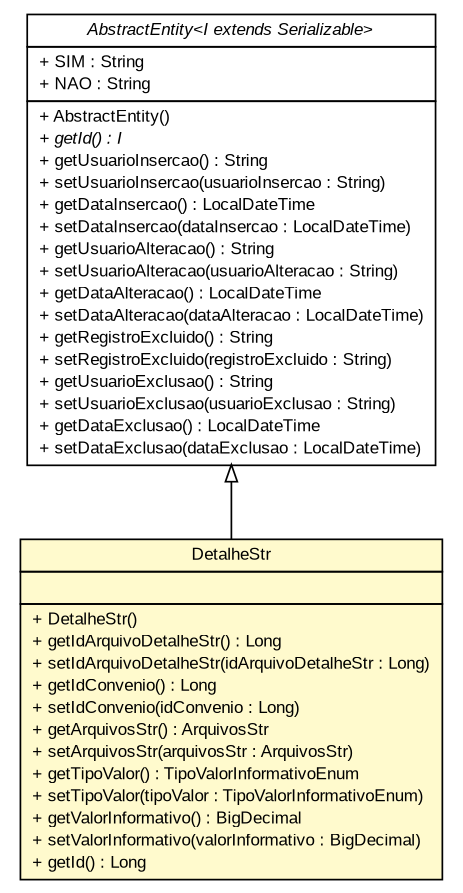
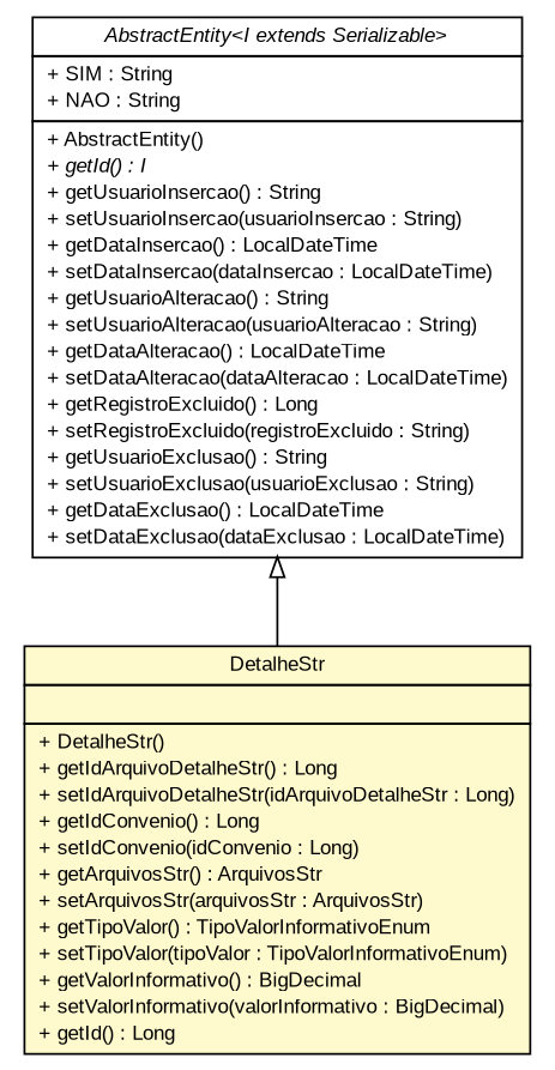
  digraph {
    nodesep=0.25
    ranksep=0.5
    fontname="Liberation Sans"
    node [fontcolor=black fontname="Liberation Sans" fontsize=10.0 shape=plaintext]
-   n1 [label=<<table title="br.gov.to.sefaz.persistence.entity.AbstractEntity" border="0" cellborder="1" cellspacing="0" cellpadding="2" port="p" href="../../../persistence/entity/AbstractEntity.html"> 		<tr><td><table border="0" cellspacing="0" cellpadding="1"> <tr><td align="center" balign="center"><font face="arial italic"> AbstractEntity&lt;I extends Serializable&gt; </font></td></tr> 		</table></td></tr> 		<tr><td><table border="0" cellspacing="0" cellpadding="1"> <tr><td align="left" balign="left"> + SIM : String </td></tr> <tr><td align="left" balign="left"> + NAO : String </td></tr> 		</table></td></tr> 		<tr><td><table border="0" cellspacing="0" cellpadding="1"> <tr><td align="left" balign="left"> + AbstractEntity() </td></tr> <tr><td align="left" balign="left"><font face="arial italic" point-size="10.0"> + getId() : I </font></td></tr> <tr><td align="left" balign="left"> + getUsuarioInsercao() : String </td></tr> <tr><td align="left" balign="left"> + setUsuarioInsercao(usuarioInsercao : String) </td></tr> <tr><td align="left" balign="left"> + getDataInsercao() : LocalDateTime </td></tr> <tr><td align="left" balign="left"> + setDataInsercao(dataInsercao : LocalDateTime) </td></tr> <tr><td align="left" balign="left"> + getUsuarioAlteracao() : String </td></tr> <tr><td align="left" balign="left"> + setUsuarioAlteracao(usuarioAlteracao : String) </td></tr> <tr><td align="left" balign="left"> + getDataAlteracao() : LocalDateTime </td></tr> <tr><td align="left" balign="left"> + setDataAlteracao(dataAlteracao : LocalDateTime) </td></tr> <tr><td align="left" balign="left"> + getRegistroExcluido() : String </td></tr> <tr><td align="left" balign="left"> + setRegistroExcluido(registroExcluido : String) </td></tr> <tr><td align="left" balign="left"> + getUsuarioExclusao() : String </td></tr> <tr><td align="left" balign="left"> + setUsuarioExclusao(usuarioExclusao : String) </td></tr> <tr><td align="left" balign="left"> + getDataExclusao() : LocalDateTime </td></tr> <tr><td align="left" balign="left"> + setDataExclusao(dataExclusao : LocalDateTime) </td></tr> 		</table></td></tr> 		</table>>]
+   n1 [label=<<table title="br.gov.to.sefaz.persistence.entity.AbstractEntity" border="0" cellborder="1" cellspacing="0" cellpadding="2" port="p" href="../../../persistence/entity/AbstractEntity.html"> 		<tr><td><table border="0" cellspacing="0" cellpadding="1"> <tr><td align="center" balign="center"><font face="arial italic"> AbstractEntity&lt;I extends Serializable&gt; </font></td></tr> 		</table></td></tr> 		<tr><td><table border="0" cellspacing="0" cellpadding="1"> <tr><td align="left" balign="left"> + SIM : String </td></tr> <tr><td align="left" balign="left"> + NAO : String </td></tr> 		</table></td></tr> 		<tr><td><table border="0" cellspacing="0" cellpadding="1"> <tr><td align="left" balign="left"> + AbstractEntity() </td></tr> <tr><td align="left" balign="left"><font face="arial italic" point-size="10.0"> + getId() : I </font></td></tr> <tr><td align="left" balign="left"> + getUsuarioInsercao() : String </td></tr> <tr><td align="left" balign="left"> + setUsuarioInsercao(usuarioInsercao : String) </td></tr> <tr><td align="left" balign="left"> + getDataInsercao() : LocalDateTime </td></tr> <tr><td align="left" balign="left"> + setDataInsercao(dataInsercao : LocalDateTime) </td></tr> <tr><td align="left" balign="left"> + getUsuarioAlteracao() : String </td></tr> <tr><td align="left" balign="left"> + setUsuarioAlteracao(usuarioAlteracao : String) </td></tr> <tr><td align="left" balign="left"> + getDataAlteracao() : LocalDateTime </td></tr> <tr><td align="left" balign="left"> + setDataAlteracao(dataAlteracao : LocalDateTime) </td></tr> <tr><td align="left" balign="left"> + getRegistroExcluido() : Long </td></tr> <tr><td align="left" balign="left"> + setRegistroExcluido(registroExcluido : String) </td></tr> <tr><td align="left" balign="left"> + getUsuarioExclusao() : String </td></tr> <tr><td align="left" balign="left"> + setUsuarioExclusao(usuarioExclusao : String) </td></tr> <tr><td align="left" balign="left"> + getDataExclusao() : LocalDateTime </td></tr> <tr><td align="left" balign="left"> + setDataExclusao(dataExclusao : LocalDateTime) </td></tr> 		</table></td></tr> 		</table>>]
    n2 [label=<<table title="br.gov.to.sefaz.arr.persistence.entity.DetalheStr" border="0" cellborder="1" cellspacing="0" cellpadding="2" port="p" bgcolor="lemonChiffon" href="./DetalheStr.html"> 		<tr><td><table border="0" cellspacing="0" cellpadding="1"> <tr><td align="center" balign="center"> DetalheStr </td></tr> 		</table></td></tr> 		<tr><td><table border="0" cellspacing="0" cellpadding="1"> <tr><td align="left" balign="left">  </td></tr> 		</table></td></tr> 		<tr><td><table border="0" cellspacing="0" cellpadding="1"> <tr><td align="left" balign="left"> + DetalheStr() </td></tr> <tr><td align="left" balign="left"> + getIdArquivoDetalheStr() : Long </td></tr> <tr><td align="left" balign="left"> + setIdArquivoDetalheStr(idArquivoDetalheStr : Long) </td></tr> <tr><td align="left" balign="left"> + getIdConvenio() : Long </td></tr> <tr><td align="left" balign="left"> + setIdConvenio(idConvenio : Long) </td></tr> <tr><td align="left" balign="left"> + getArquivosStr() : ArquivosStr </td></tr> <tr><td align="left" balign="left"> + setArquivosStr(arquivosStr : ArquivosStr) </td></tr> <tr><td align="left" balign="left"> + getTipoValor() : TipoValorInformativoEnum </td></tr> <tr><td align="left" balign="left"> + setTipoValor(tipoValor : TipoValorInformativoEnum) </td></tr> <tr><td align="left" balign="left"> + getValorInformativo() : BigDecimal </td></tr> <tr><td align="left" balign="left"> + setValorInformativo(valorInformativo : BigDecimal) </td></tr> <tr><td align="left" balign="left"> + getId() : Long </td></tr> 		</table></td></tr> 		</table>>]
    n1 -> n2 [arrowtail=empty dir=back fontname="Liberation Sans" fontsize=10 headport=p labelfontname=arial labelfontsize=10 tailport=p]
  }
